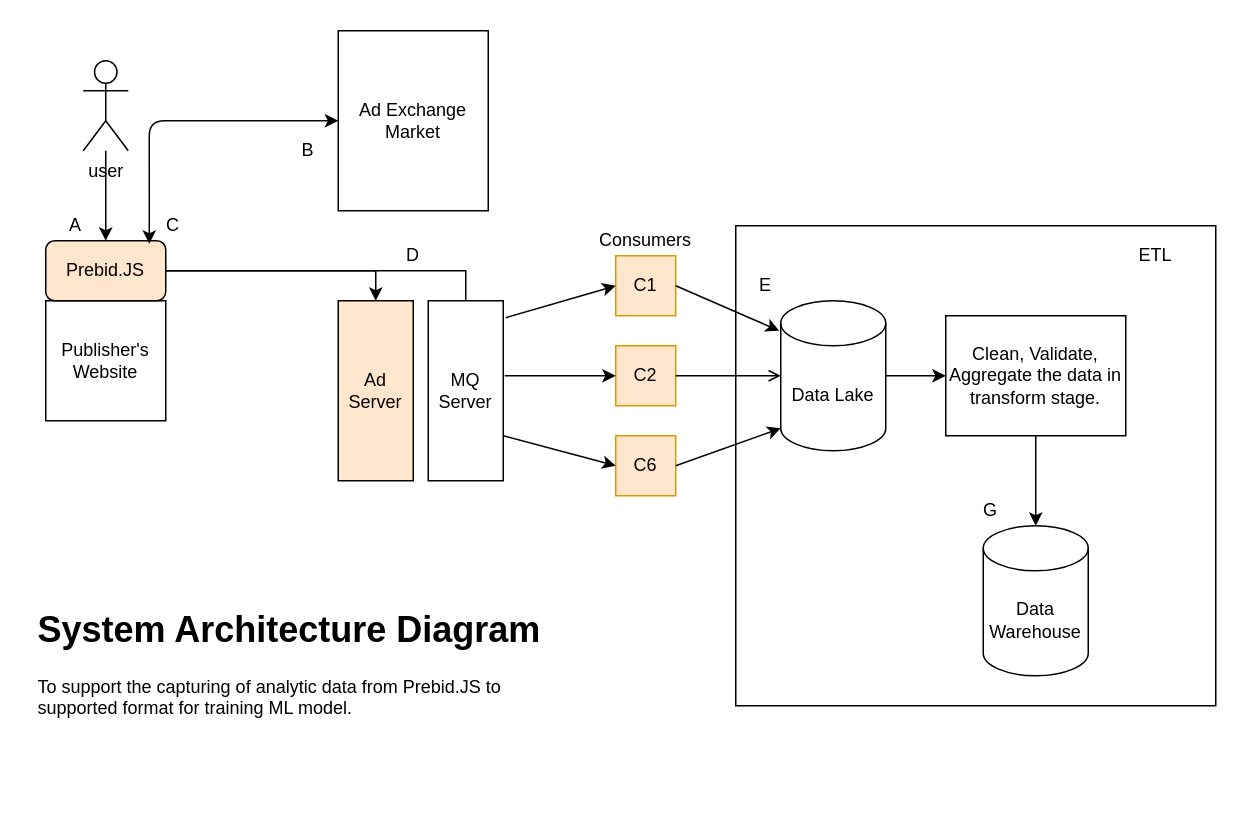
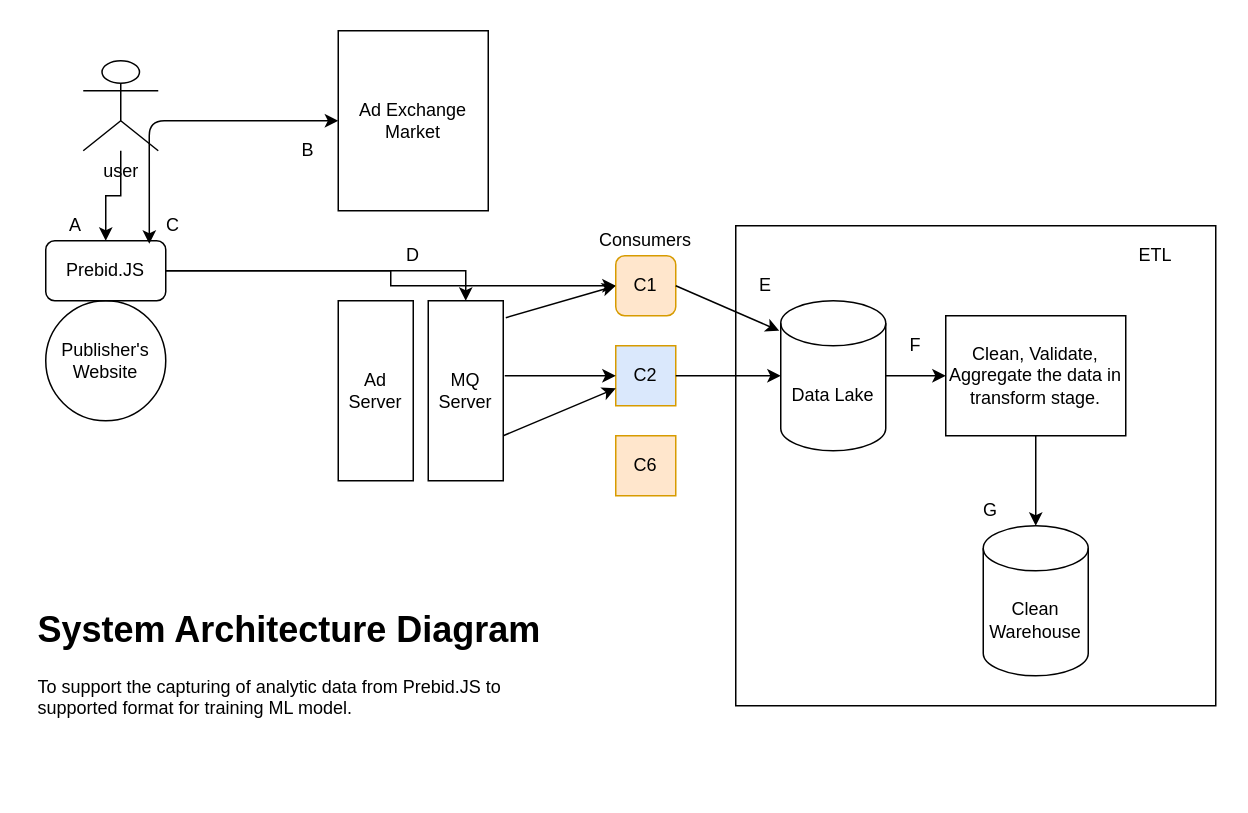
  <mxCell id="0" />
  <mxCell id="1" parent="0" />
  <mxCell id="2" value="" style="whiteSpace=wrap;html=1;aspect=fixed;fillColor=none;" parent="1" vertex="1"><mxGeometry x="490" y="150" width="320" height="320" as="geometry" /></mxCell>
  <mxCell id="3" style="edgeStyle=orthogonalEdgeStyle;rounded=0;orthogonalLoop=1;jettySize=auto;html=1;entryX=0.5;entryY=0;entryDx=0;entryDy=0;" parent="1" source="7" target="5" edge="1"><mxGeometry relative="1" as="geometry" /></mxCell>
- <mxCell id="4" value="user" style="shape=umlActor;verticalLabelPosition=bottom;verticalAlign=top;html=1;outlineConnect=0;" parent="1" vertex="1"><mxGeometry x="55" y="40" width="30" height="60" as="geometry" /></mxCell>
- <mxCell id="5" value="Publisher's Website" style="whiteSpace=wrap;html=1;aspect=fixed;" parent="1" vertex="1"><mxGeometry x="30" y="200" width="80" height="80" as="geometry" /></mxCell>
- <mxCell id="6" style="edgeStyle=orthogonalEdgeStyle;rounded=0;orthogonalLoop=1;jettySize=auto;html=1;entryX=0.5;entryY=0;entryDx=0;entryDy=0;" parent="1" source="7" target="14" edge="1"><mxGeometry relative="1" as="geometry"><mxPoint x="195" y="220" as="targetPoint" /></mxGeometry></mxCell>
- <mxCell id="7" value="Prebid.JS" style="rounded=1;whiteSpace=wrap;html=1;fillColor=#ffe6cc;" parent="1" vertex="1"><mxGeometry x="30" y="160" width="80" height="40" as="geometry" /></mxCell>
+ <mxCell id="4" value="user" style="shape=umlActor;verticalLabelPosition=bottom;verticalAlign=top;html=1;outlineConnect=0;" parent="1" vertex="1"><mxGeometry x="55" y="40" width="50" height="60" as="geometry" /></mxCell>
+ <mxCell id="5" value="Publisher's Website" style="ellipse;whiteSpace=wrap;html=1;aspect=fixed;" parent="1" vertex="1"><mxGeometry x="30" y="200" width="80" height="80" as="geometry" /></mxCell>
+ <mxCell id="6" style="edgeStyle=orthogonalEdgeStyle;rounded=0;orthogonalLoop=1;jettySize=auto;html=1;" parent="1" source="7" target="18" edge="1"><mxGeometry relative="1" as="geometry"><mxPoint x="195" y="220" as="targetPoint" /></mxGeometry></mxCell>
+ <mxCell id="7" value="Prebid.JS" style="rounded=1;whiteSpace=wrap;html=1;" parent="1" vertex="1"><mxGeometry x="30" y="160" width="80" height="40" as="geometry" /></mxCell>
  <mxCell id="8" style="edgeStyle=orthogonalEdgeStyle;rounded=0;orthogonalLoop=1;jettySize=auto;html=1;entryX=0.5;entryY=0;entryDx=0;entryDy=0;" parent="1" source="4" target="7" edge="1"><mxGeometry relative="1" as="geometry"><mxPoint x="70" y="100" as="sourcePoint" /><mxPoint x="70" y="200" as="targetPoint" /></mxGeometry></mxCell>
  <mxCell id="9" value="Ad Exchange&lt;br&gt;Market" style="rounded=0;whiteSpace=wrap;html=1;rotation=0;" parent="1" vertex="1"><mxGeometry x="225" y="20" width="100" height="120" as="geometry" /></mxCell>
  <mxCell id="10" value="" style="endArrow=classic;startArrow=classic;html=1;exitX=0.863;exitY=0.05;exitDx=0;exitDy=0;entryX=0;entryY=0.5;entryDx=0;entryDy=0;exitPerimeter=0;" parent="1" source="7" target="9" edge="1"><mxGeometry width="50" height="50" relative="1" as="geometry"><mxPoint x="235" y="210" as="sourcePoint" /><mxPoint x="225" y="180" as="targetPoint" /><Array as="points"><mxPoint x="99" y="80" /></Array></mxGeometry></mxCell>
  <mxCell id="11" value="B" style="text;html=1;strokeColor=none;fillColor=none;align=center;verticalAlign=middle;whiteSpace=wrap;rounded=0;" parent="1" vertex="1"><mxGeometry x="185" y="90" width="40" height="20" as="geometry" /></mxCell>
  <mxCell id="12" value="A" style="text;html=1;strokeColor=none;fillColor=none;align=center;verticalAlign=middle;whiteSpace=wrap;rounded=0;" parent="1" vertex="1"><mxGeometry x="30" y="140" width="40" height="20" as="geometry" /></mxCell>
  <mxCell id="13" value="C" style="text;html=1;strokeColor=none;fillColor=none;align=center;verticalAlign=middle;whiteSpace=wrap;rounded=0;" parent="1" vertex="1"><mxGeometry x="95" y="140" width="40" height="20" as="geometry" /></mxCell>
- <mxCell id="14" value="Ad Server" style="rounded=0;whiteSpace=wrap;html=1;rotation=0;fillColor=#ffe6cc;" parent="1" vertex="1"><mxGeometry x="225" y="200" width="50" height="120" as="geometry" /></mxCell>
+ <mxCell id="14" value="Ad Server" style="rounded=0;whiteSpace=wrap;html=1;rotation=0;" parent="1" vertex="1"><mxGeometry x="225" y="200" width="50" height="120" as="geometry" /></mxCell>
  <mxCell id="15" value="MQ Server" style="rounded=0;whiteSpace=wrap;html=1;rotation=0;" parent="1" vertex="1"><mxGeometry x="285" y="200" width="50" height="120" as="geometry" /></mxCell>
- <mxCell id="16" style="edgeStyle=orthogonalEdgeStyle;rounded=0;orthogonalLoop=1;jettySize=auto;html=1;entryX=0.5;entryY=0;entryDx=0;entryDy=0;endArrow=none;" parent="1" source="7" target="15" edge="1"><mxGeometry relative="1" as="geometry"><mxPoint x="195" y="220" as="targetPoint" /></mxGeometry></mxCell>
+ <mxCell id="16" style="edgeStyle=orthogonalEdgeStyle;rounded=0;orthogonalLoop=1;jettySize=auto;html=1;entryX=0.5;entryY=0;entryDx=0;entryDy=0;" parent="1" source="7" target="15" edge="1"><mxGeometry relative="1" as="geometry"><mxPoint x="195" y="220" as="targetPoint" /></mxGeometry></mxCell>
  <mxCell id="17" value="D" style="text;html=1;strokeColor=none;fillColor=none;align=center;verticalAlign=middle;whiteSpace=wrap;rounded=0;" parent="1" vertex="1"><mxGeometry x="255" y="160" width="40" height="20" as="geometry" /></mxCell>
- <mxCell id="18" value="C1" style="whiteSpace=wrap;html=1;aspect=fixed;fillColor=#ffe6cc;strokeColor=#d79b00;" parent="1" vertex="1"><mxGeometry x="410" y="170" width="40" height="40" as="geometry" /></mxCell>
- <mxCell id="19" value="C2" style="whiteSpace=wrap;html=1;aspect=fixed;fillColor=#ffe6cc;strokeColor=#d79b00;" parent="1" vertex="1"><mxGeometry x="410" y="230" width="40" height="40" as="geometry" /></mxCell>
+ <mxCell id="18" value="C1" style="whiteSpace=wrap;html=1;aspect=fixed;fillColor=#ffe6cc;strokeColor=#d79b00;rounded=1;" parent="1" vertex="1"><mxGeometry x="410" y="170" width="40" height="40" as="geometry" /></mxCell>
+ <mxCell id="19" value="C2" style="whiteSpace=wrap;html=1;aspect=fixed;fillColor=#dae8fc;strokeColor=#d79b00;" parent="1" vertex="1"><mxGeometry x="410" y="230" width="40" height="40" as="geometry" /></mxCell>
  <mxCell id="20" value="C6" style="whiteSpace=wrap;html=1;aspect=fixed;fillColor=#ffe6cc;strokeColor=#d79b00;" parent="1" vertex="1"><mxGeometry x="410" y="290" width="40" height="40" as="geometry" /></mxCell>
  <mxCell id="21" value="" style="endArrow=classic;html=1;entryX=0;entryY=0.5;entryDx=0;entryDy=0;exitX=1.034;exitY=0.094;exitDx=0;exitDy=0;exitPerimeter=0;" parent="1" source="15" target="18" edge="1"><mxGeometry width="50" height="50" relative="1" as="geometry"><mxPoint x="155" y="400" as="sourcePoint" /><mxPoint x="205" y="350" as="targetPoint" /></mxGeometry></mxCell>
  <mxCell id="22" value="" style="endArrow=classic;html=1;entryX=0;entryY=0.5;entryDx=0;entryDy=0;" parent="1" target="19" edge="1"><mxGeometry width="50" height="50" relative="1" as="geometry"><mxPoint x="336" y="250" as="sourcePoint" /><mxPoint x="245" y="270" as="targetPoint" /></mxGeometry></mxCell>
- <mxCell id="23" value="" style="endArrow=classic;html=1;exitX=1;exitY=0.75;exitDx=0;exitDy=0;entryX=0;entryY=0.5;entryDx=0;entryDy=0;" parent="1" source="15" target="20" edge="1"><mxGeometry width="50" height="50" relative="1" as="geometry"><mxPoint x="340" y="350" as="sourcePoint" /><mxPoint x="390" y="300" as="targetPoint" /></mxGeometry></mxCell>
+ <mxCell id="23" value="" style="endArrow=classic;html=1;exitX=1;exitY=0.75;exitDx=0;exitDy=0;" parent="1" source="15" target="19" edge="1"><mxGeometry width="50" height="50" relative="1" as="geometry"><mxPoint x="340" y="350" as="sourcePoint" /><mxPoint x="390" y="300" as="targetPoint" /></mxGeometry></mxCell>
  <mxCell id="24" value="E" style="text;html=1;strokeColor=none;fillColor=none;align=center;verticalAlign=middle;whiteSpace=wrap;rounded=0;" parent="1" vertex="1"><mxGeometry x="490" y="180" width="40" height="20" as="geometry" /></mxCell>
  <mxCell id="25" value="Consumers" style="text;html=1;strokeColor=none;fillColor=none;align=center;verticalAlign=middle;whiteSpace=wrap;rounded=0;" parent="1" vertex="1"><mxGeometry x="410" y="150" width="40" height="20" as="geometry" /></mxCell>
  <mxCell id="26" style="edgeStyle=orthogonalEdgeStyle;rounded=0;orthogonalLoop=1;jettySize=auto;html=1;" parent="1" source="27" target="33" edge="1"><mxGeometry relative="1" as="geometry" /></mxCell>
  <mxCell id="27" value="Data Lake" style="shape=cylinder3;whiteSpace=wrap;html=1;boundedLbl=1;backgroundOutline=1;size=15;" parent="1" vertex="1"><mxGeometry x="520" y="200" width="70" height="100" as="geometry" /></mxCell>
- <mxCell id="28" value="" style="endArrow=classic;html=1;exitX=1;exitY=0.5;exitDx=0;exitDy=0;entryX=0;entryY=1;entryDx=0;entryDy=-15;entryPerimeter=0;" parent="1" source="20" target="27" edge="1"><mxGeometry width="50" height="50" relative="1" as="geometry"><mxPoint x="355" y="500" as="sourcePoint" /><mxPoint x="305" y="460" as="targetPoint" /></mxGeometry></mxCell>
  <mxCell id="29" value="" style="endArrow=classic;html=1;exitX=1;exitY=0.5;exitDx=0;exitDy=0;" parent="1" source="18" edge="1"><mxGeometry width="50" height="50" relative="1" as="geometry"><mxPoint x="185" y="480" as="sourcePoint" /><mxPoint x="519" y="220" as="targetPoint" /></mxGeometry></mxCell>
- <mxCell id="30" value="" style="endArrow=open;html=1;entryX=0;entryY=0.5;entryDx=0;entryDy=0;entryPerimeter=0;exitX=1;exitY=0.5;exitDx=0;exitDy=0;" parent="1" source="19" target="27" edge="1"><mxGeometry width="50" height="50" relative="1" as="geometry"><mxPoint x="225" y="500" as="sourcePoint" /><mxPoint x="275" y="450" as="targetPoint" /></mxGeometry></mxCell>
+ <mxCell id="30" value="" style="endArrow=classic;html=1;entryX=0;entryY=0.5;entryDx=0;entryDy=0;entryPerimeter=0;exitX=1;exitY=0.5;exitDx=0;exitDy=0;" parent="1" source="19" target="27" edge="1"><mxGeometry width="50" height="50" relative="1" as="geometry"><mxPoint x="225" y="500" as="sourcePoint" /><mxPoint x="275" y="450" as="targetPoint" /></mxGeometry></mxCell>
+ <mxCell id="31" value="F" style="text;html=1;strokeColor=none;fillColor=none;align=center;verticalAlign=middle;whiteSpace=wrap;rounded=0;" parent="1" vertex="1"><mxGeometry x="590" y="220" width="40" height="20" as="geometry" /></mxCell>
  <mxCell id="32" style="edgeStyle=orthogonalEdgeStyle;rounded=0;orthogonalLoop=1;jettySize=auto;html=1;" parent="1" source="33" target="35" edge="1"><mxGeometry relative="1" as="geometry" /></mxCell>
  <mxCell id="33" value="Clean, Validate, Aggregate the data in transform stage." style="rounded=0;whiteSpace=wrap;html=1;" parent="1" vertex="1"><mxGeometry x="630" y="210" width="120" height="80" as="geometry" /></mxCell>
  <mxCell id="34" value="G" style="text;html=1;strokeColor=none;fillColor=none;align=center;verticalAlign=middle;whiteSpace=wrap;rounded=0;" parent="1" vertex="1"><mxGeometry x="640" y="330" width="40" height="20" as="geometry" /></mxCell>
- <mxCell id="35" value="Data Warehouse" style="shape=cylinder3;whiteSpace=wrap;html=1;boundedLbl=1;backgroundOutline=1;size=15;" parent="1" vertex="1"><mxGeometry x="655" y="350" width="70" height="100" as="geometry" /></mxCell>
+ <mxCell id="35" value="Clean Warehouse" style="shape=cylinder3;whiteSpace=wrap;html=1;boundedLbl=1;backgroundOutline=1;size=15;" parent="1" vertex="1"><mxGeometry x="655" y="350" width="70" height="100" as="geometry" /></mxCell>
  <mxCell id="36" value="ETL" style="text;html=1;strokeColor=none;fillColor=none;align=center;verticalAlign=middle;whiteSpace=wrap;rounded=0;" parent="1" vertex="1"><mxGeometry x="740" y="150" width="60" height="40" as="geometry" /></mxCell>
  <mxCell id="37" value="&lt;h1&gt;System Architecture Diagram&lt;/h1&gt;&lt;p&gt;To support the capturing of analytic data from Prebid.JS to supported format for training ML model.&lt;/p&gt;" style="text;html=1;strokeColor=none;fillColor=none;spacing=5;spacingTop=-20;whiteSpace=wrap;overflow=hidden;rounded=0;" parent="1" vertex="1"><mxGeometry x="20" y="400" width="370" height="120" as="geometry" /></mxCell>
